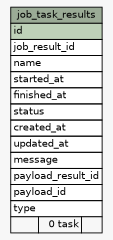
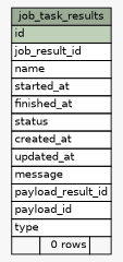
  digraph {
    bgcolor="#f7f7f7"
    fontname=Helvetica
    fontsize=11
    nodesep=0.18
    rankdir=RL
    ranksep=0.46
-   n1 [fontname=Helvetica fontsize=11 label=<     <TABLE BORDER="0" CELLBORDER="1" CELLSPACING="0" BGCOLOR="#ffffff">       <TR><TD COLSPAN="3" BGCOLOR="#9bab96" ALIGN="CENTER">job_task_results</TD></TR>       <TR><TD PORT="id" COLSPAN="3" BGCOLOR="#bed1b8" ALIGN="LEFT">id</TD></TR>       <TR><TD PORT="job_result_id" COLSPAN="3" ALIGN="LEFT">job_result_id</TD></TR>       <TR><TD PORT="name" COLSPAN="3" ALIGN="LEFT">name</TD></TR>       <TR><TD PORT="started_at" COLSPAN="3" ALIGN="LEFT">started_at</TD></TR>       <TR><TD PORT="finished_at" COLSPAN="3" ALIGN="LEFT">finished_at</TD></TR>       <TR><TD PORT="status" COLSPAN="3" ALIGN="LEFT">status</TD></TR>       <TR><TD PORT="created_at" COLSPAN="3" ALIGN="LEFT">created_at</TD></TR>       <TR><TD PORT="updated_at" COLSPAN="3" ALIGN="LEFT">updated_at</TD></TR>       <TR><TD PORT="message" COLSPAN="3" ALIGN="LEFT">message</TD></TR>       <TR><TD PORT="payload_result_id" COLSPAN="3" ALIGN="LEFT">payload_result_id</TD></TR>       <TR><TD PORT="payload_id" COLSPAN="3" ALIGN="LEFT">payload_id</TD></TR>       <TR><TD PORT="type" COLSPAN="3" ALIGN="LEFT">type</TD></TR>       <TR><TD ALIGN="LEFT" BGCOLOR="#f7f7f7">  </TD><TD ALIGN="RIGHT" BGCOLOR="#f7f7f7">0 task</TD><TD ALIGN="RIGHT" BGCOLOR="#f7f7f7">  </TD></TR>     </TABLE>> shape=plaintext]
+   n1 [fontname=Helvetica fontsize=11 label=<     <TABLE BORDER="0" CELLBORDER="1" CELLSPACING="0" BGCOLOR="#ffffff">       <TR><TD COLSPAN="3" BGCOLOR="#9bab96" ALIGN="CENTER">job_task_results</TD></TR>       <TR><TD PORT="id" COLSPAN="3" BGCOLOR="#bed1b8" ALIGN="LEFT">id</TD></TR>       <TR><TD PORT="job_result_id" COLSPAN="3" ALIGN="LEFT">job_result_id</TD></TR>       <TR><TD PORT="name" COLSPAN="3" ALIGN="LEFT">name</TD></TR>       <TR><TD PORT="started_at" COLSPAN="3" ALIGN="LEFT">started_at</TD></TR>       <TR><TD PORT="finished_at" COLSPAN="3" ALIGN="LEFT">finished_at</TD></TR>       <TR><TD PORT="status" COLSPAN="3" ALIGN="LEFT">status</TD></TR>       <TR><TD PORT="created_at" COLSPAN="3" ALIGN="LEFT">created_at</TD></TR>       <TR><TD PORT="updated_at" COLSPAN="3" ALIGN="LEFT">updated_at</TD></TR>       <TR><TD PORT="message" COLSPAN="3" ALIGN="LEFT">message</TD></TR>       <TR><TD PORT="payload_result_id" COLSPAN="3" ALIGN="LEFT">payload_result_id</TD></TR>       <TR><TD PORT="payload_id" COLSPAN="3" ALIGN="LEFT">payload_id</TD></TR>       <TR><TD PORT="type" COLSPAN="3" ALIGN="LEFT">type</TD></TR>       <TR><TD ALIGN="LEFT" BGCOLOR="#f7f7f7">  </TD><TD ALIGN="RIGHT" BGCOLOR="#f7f7f7">0 rows</TD><TD ALIGN="RIGHT" BGCOLOR="#f7f7f7">  </TD></TR>     </TABLE>> shape=plaintext]
  }
